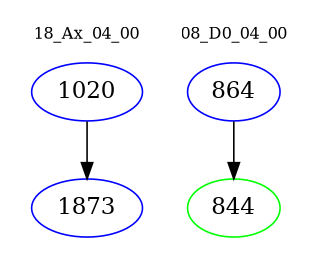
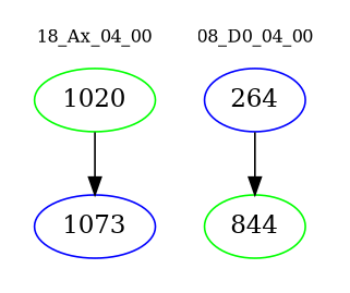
  digraph {
    node [color=green]
    edge [color=black]
-   n1 [color=blue label=1020]
-   n2 [color=blue label=1873]
-   n3 [color=blue label=864]
+   n1 [label=1020]
+   n2 [color=blue label=1073]
+   n3 [color=blue label=264]
    n4 [label=844]
    subgraph cluster_1 {
      color=white
      fontsize=10
      label="18_Ax_04_00"
      n1
      n2
    }
    subgraph cluster_2 {
      color=white
      fontsize=10
      label="08_D0_04_00"
      n3
      n4
    }
    n1 -> n2
    n3 -> n4
  }
